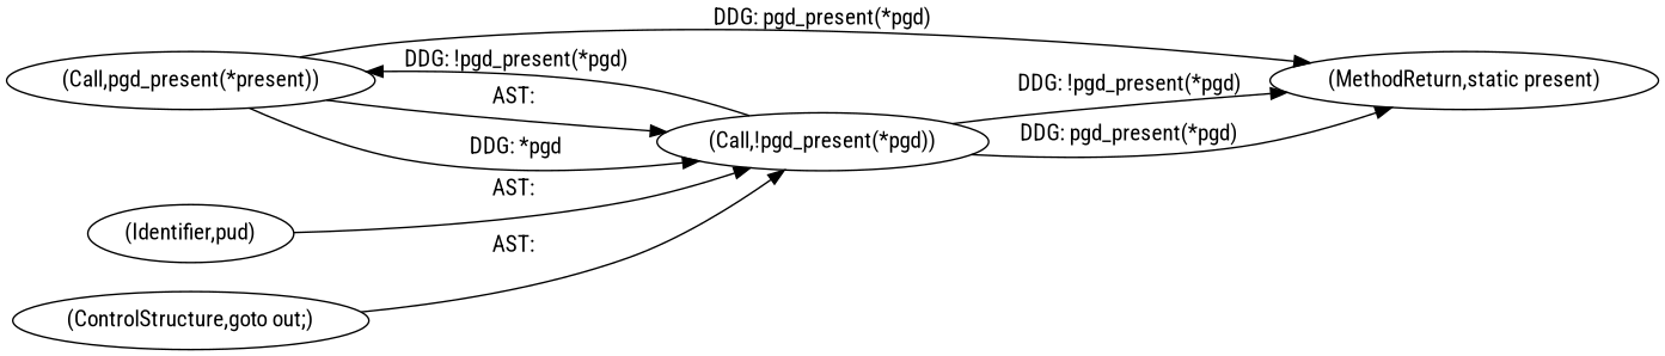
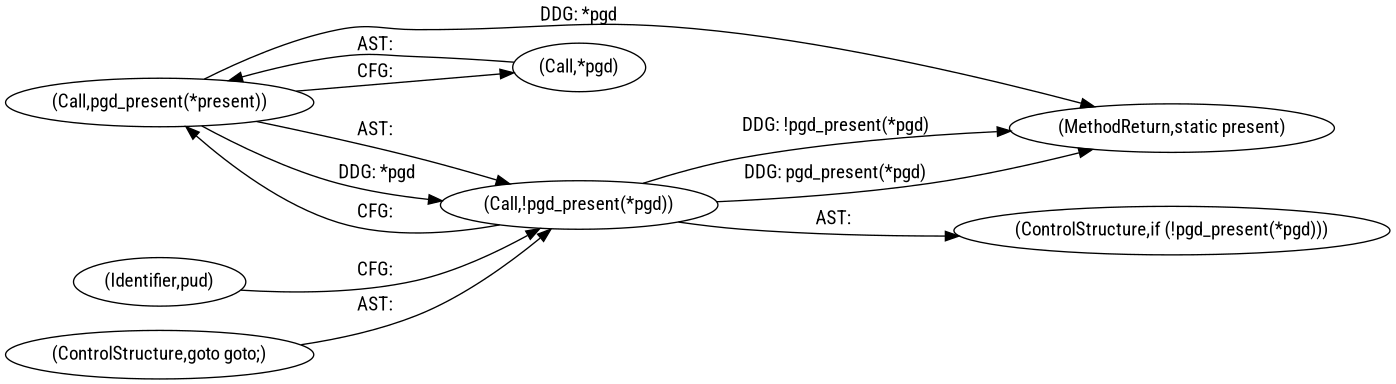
  digraph {
    fontname="Roboto Condensed"
    rankdir=LR
    node [fontname="Roboto Condensed"]
    edge [fontname="Roboto Condensed"]
    n1 [label="(Call,pgd_present(*present))"]
    n2 [label="(Call,!pgd_present(*pgd))"]
+   n3 [label="(Call,*pgd)"]
    n4 [label="(MethodReturn,static present)"]
+   n5 [label="(ControlStructure,if (!pgd_present(*pgd)))"]
    n6 [label="(Identifier,pud)"]
-   n7 [label="(ControlStructure,goto out;)"]
+   n7 [label="(ControlStructure,goto goto;)"]
    n1 -> n2 [label="AST: "]
    n1 -> n2 [label="DDG: *pgd"]
-   n1 -> n4 [label="DDG: pgd_present(*pgd)"]
-   n2 -> n1 [label="DDG: !pgd_present(*pgd)"]
+   n1 -> n3 [label="CFG: "]
+   n1 -> n4 [label="DDG: *pgd"]
+   n2 -> n1 [label="CFG: "]
    n2 -> n4 [label="DDG: !pgd_present(*pgd)"]
    n2 -> n4 [label="DDG: pgd_present(*pgd)"]
-   n6 -> n2 [label="AST: "]
+   n2 -> n5 [label="AST: "]
+   n3 -> n1 [label="AST: "]
+   n6 -> n2 [label="CFG: "]
    n7 -> n2 [label="AST: "]
  }
